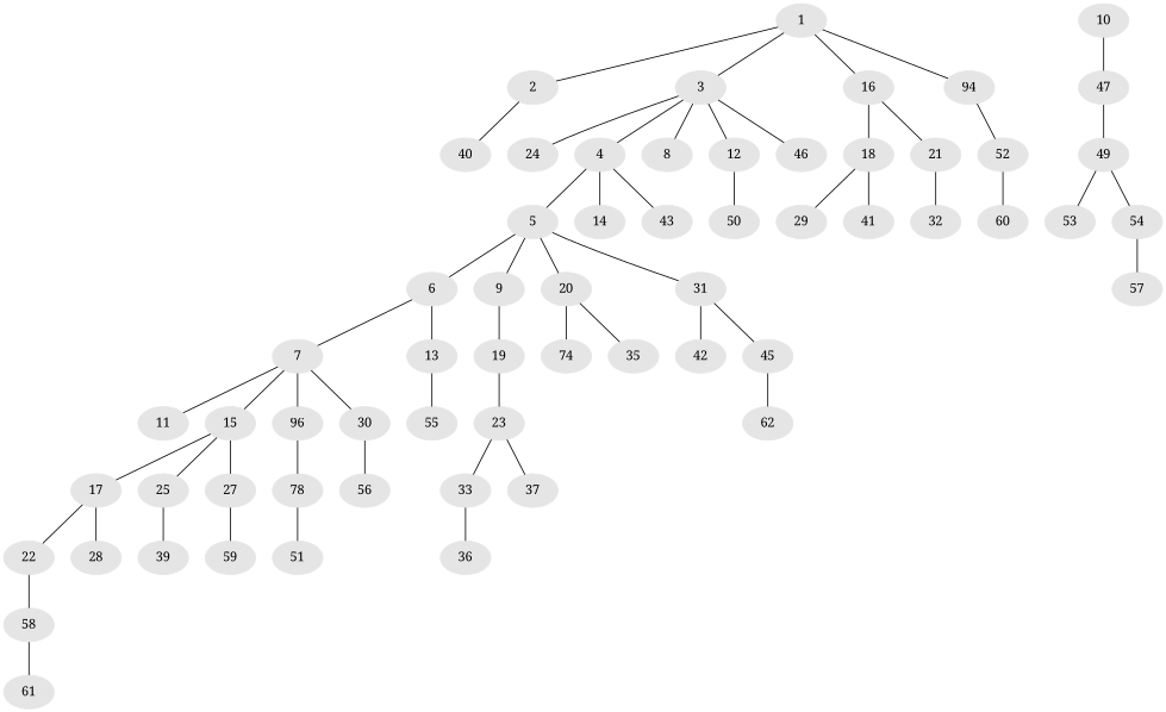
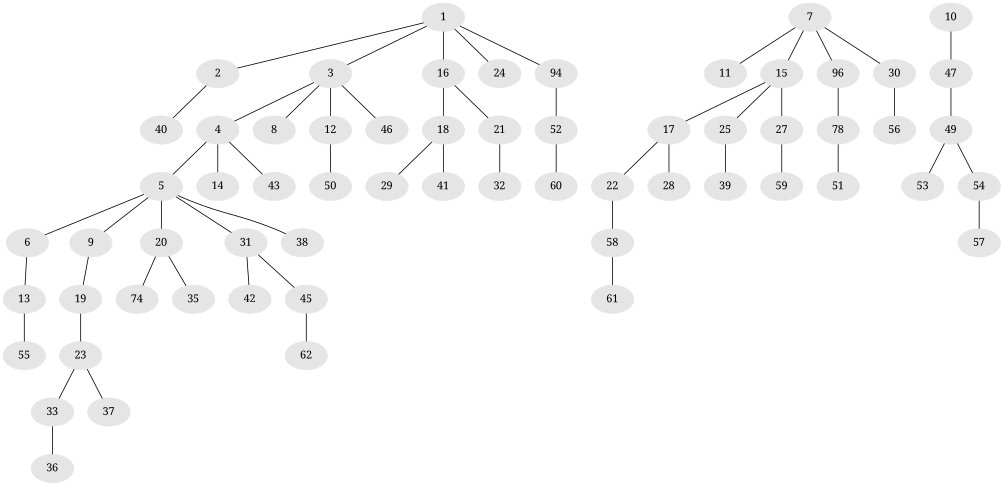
  graph {
    fontname="Noto Serif"
    node [color=gray90 fontname="Noto Serif" style=filled]
    edge [fontname="Noto Serif"]
    1
    2
    3
    16
    24
    n6 [label=94]
    40
    4
    8
    12
    46
    18
    21
    52
    5
    14
    43
    50
    6
    9
    20
    31
+   38
    7
    13
    19
    n27 [label=74]
    35
    42
    45
    11
    15
    n33 [label=96]
    30
    55
    17
    25
    27
    n39 [label=78]
    56
    10
    47
    23
    49
    22
    28
    39
    59
    29
    41
    32
    58
    33
    37
    61
    36
    51
    62
    60
    53
    54
    57
    1 -- 2
    1 -- 3
    1 -- 16
-   3 -- 24
+   1 -- 24
    1 -- n6
    2 -- 40
    3 -- 4
    3 -- 8
    3 -- 12
    3 -- 46
    16 -- 18
    16 -- 21
    n6 -- 52
    4 -- 5
    4 -- 14
    4 -- 43
    12 -- 50
    18 -- 29
    18 -- 41
    21 -- 32
    52 -- 60
    5 -- 6
    5 -- 9
    5 -- 20
    5 -- 31
-   6 -- 7
+   5 -- 38
    6 -- 13
    9 -- 19
    20 -- n27
    20 -- 35
    31 -- 42
    31 -- 45
    7 -- 11
    7 -- 15
    7 -- n33
    7 -- 30
    13 -- 55
    19 -- 23
    45 -- 62
    15 -- 17
    15 -- 25
    15 -- 27
    n33 -- n39
    30 -- 56
    17 -- 22
    17 -- 28
    25 -- 39
    27 -- 59
    n39 -- 51
    10 -- 47
    47 -- 49
    23 -- 33
    23 -- 37
    49 -- 53
    49 -- 54
    22 -- 58
    58 -- 61
    33 -- 36
    54 -- 57
  }
